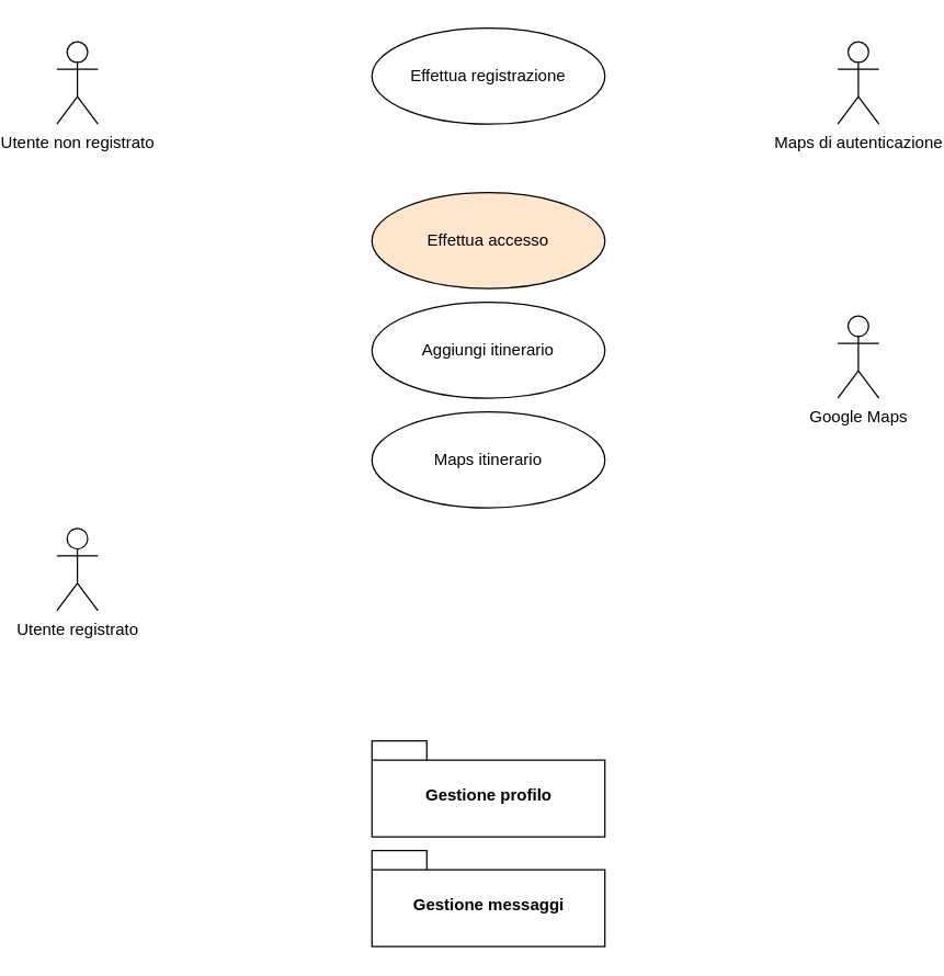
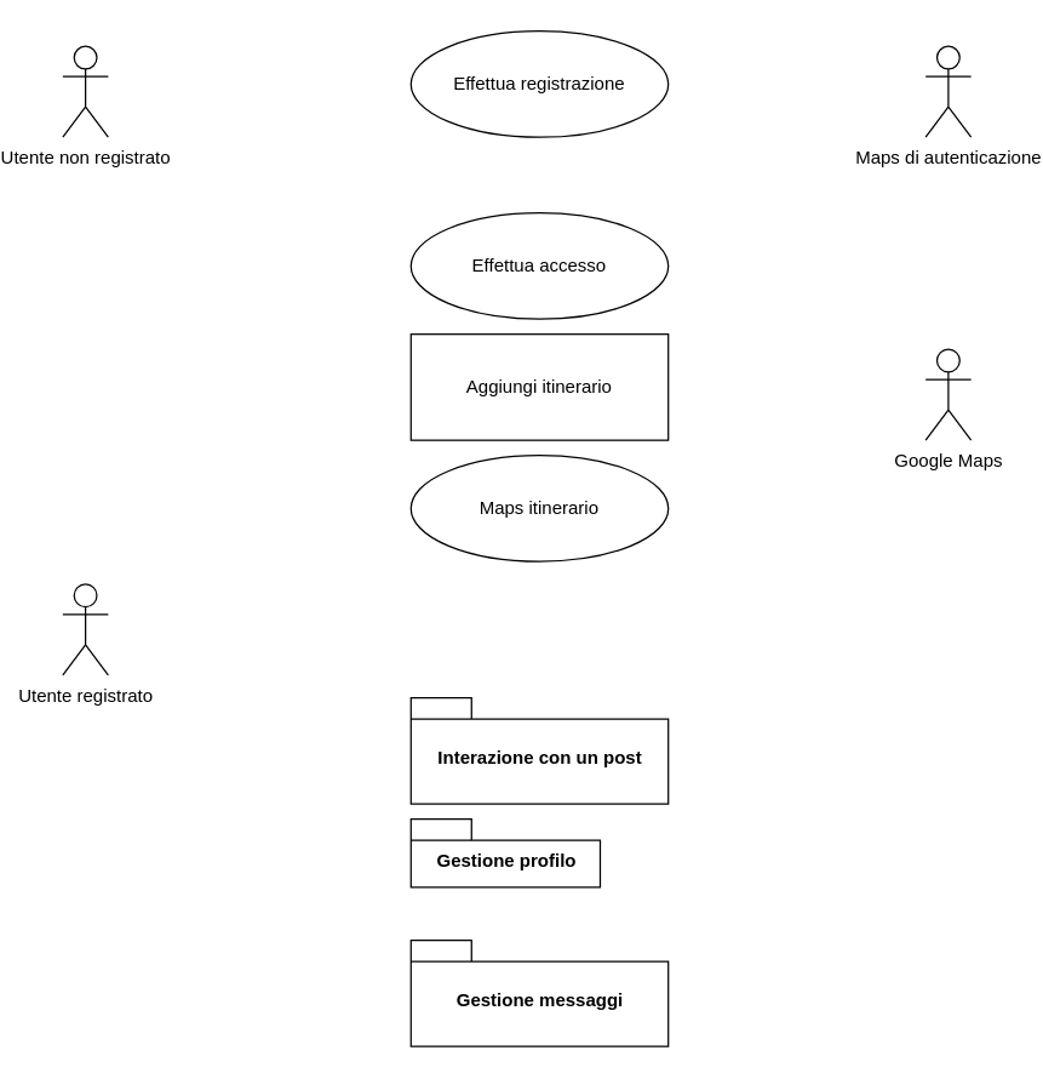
  <mxCell id="0" />
  <mxCell id="1" parent="0" />
  <mxCell id="2" value="Utente non registrato" style="shape=umlActor;verticalLabelPosition=bottom;verticalAlign=top;html=1;" parent="1" vertex="1"><mxGeometry x="20" y="30" width="30" height="60" as="geometry" /></mxCell>
  <mxCell id="3" value="Utente registrato" style="shape=umlActor;verticalLabelPosition=bottom;verticalAlign=top;html=1;" parent="1" vertex="1"><mxGeometry x="20" y="385" width="30" height="60" as="geometry" /></mxCell>
  <mxCell id="4" value="Effettua registrazione&lt;span style=&quot;color: rgba(0 , 0 , 0 , 0) ; font-family: monospace ; font-size: 0px&quot;&gt;%3CmxGraphModel%3E%3Croot%3E%3CmxCell%20id%3D%220%22%2F%3E%3CmxCell%20id%3D%221%22%20parent%3D%220%22%2F%3E%3CmxCell%20id%3D%222%22%20value%3D%22Utente%20non%20registrato%22%20style%3D%22shape%3DumlActor%3BverticalLabelPosition%3Dbottom%3BverticalAlign%3Dtop%3Bhtml%3D1%3B%22%20vertex%3D%221%22%20parent%3D%221%22%3E%3CmxGeometry%20x%3D%2260%22%20y%3D%22260%22%20width%3D%2230%22%20height%3D%2260%22%20as%3D%22geometry%22%2F%3E%3C%2FmxCell%3E%3C%2Froot%3E%3C%2FmxGraphModel%3E&lt;/span&gt;" style="ellipse;whiteSpace=wrap;html=1;" parent="1" vertex="1"><mxGeometry x="250" y="20" width="170" height="70" as="geometry" /></mxCell>
- <mxCell id="5" value="Effettua accesso" style="ellipse;whiteSpace=wrap;html=1;fillColor=#ffe6cc;" parent="1" vertex="1"><mxGeometry x="250" y="140" width="170" height="70" as="geometry" /></mxCell>
+ <mxCell id="5" value="Effettua accesso" style="ellipse;whiteSpace=wrap;html=1;" parent="1" vertex="1"><mxGeometry x="250" y="140" width="170" height="70" as="geometry" /></mxCell>
  <mxCell id="6" value="Maps di autenticazione" style="shape=umlActor;verticalLabelPosition=bottom;verticalAlign=top;html=1;" parent="1" vertex="1"><mxGeometry x="590" y="30" width="30" height="60" as="geometry" /></mxCell>
  <mxCell id="7" value="Google Maps" style="shape=umlActor;verticalLabelPosition=bottom;verticalAlign=top;html=1;" parent="1" vertex="1"><mxGeometry x="590" y="230" width="30" height="60" as="geometry" /></mxCell>
+ <mxCell id="8" value="Interazione con un post" style="shape=folder;fontStyle=1;spacingTop=10;tabWidth=40;tabHeight=14;tabPosition=left;html=1;" parent="1" vertex="1"><mxGeometry x="250" y="460" width="170" height="70" as="geometry" /></mxCell>
  <mxCell id="9" value="Gestione messaggi" style="shape=folder;fontStyle=1;spacingTop=10;tabWidth=40;tabHeight=14;tabPosition=left;html=1;" parent="1" vertex="1"><mxGeometry x="250" y="620" width="170" height="70" as="geometry" /></mxCell>
  <mxCell id="10" value="Maps itinerario" style="ellipse;whiteSpace=wrap;html=1;" parent="1" vertex="1"><mxGeometry x="250" y="300" width="170" height="70" as="geometry" /></mxCell>
- <mxCell id="11" value="Gestione profilo" style="shape=folder;fontStyle=1;spacingTop=10;tabWidth=40;tabHeight=14;tabPosition=left;html=1;" parent="1" vertex="1"><mxGeometry x="250" y="540" width="170" height="70" as="geometry" /></mxCell>
- <mxCell id="12" value="Aggiungi itinerario" style="ellipse;whiteSpace=wrap;html=1;" parent="1" vertex="1"><mxGeometry x="250" y="220" width="170" height="70" as="geometry" /></mxCell>
+ <mxCell id="11" value="Gestione profilo" style="shape=folder;fontStyle=1;spacingTop=10;tabWidth=40;tabHeight=14;tabPosition=left;html=1;" parent="1" vertex="1"><mxGeometry x="250" y="540" width="125" height="45" as="geometry" /></mxCell>
+ <mxCell id="12" value="Aggiungi itinerario" style="whiteSpace=wrap;html=1;rounded=0;" parent="1" vertex="1"><mxGeometry x="250" y="220" width="170" height="70" as="geometry" /></mxCell>
